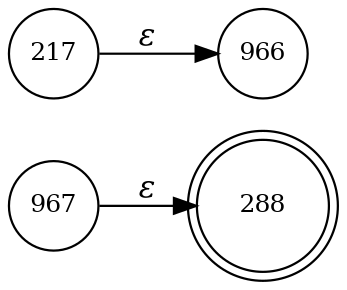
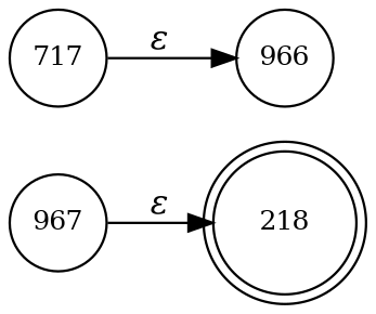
  digraph {
    rankdir=LR
    node [fixedsize=true fontsize=11 shape=circle peripheries=1]
    edge [fontname="Times-Italic"]
-   n1 [label=288 shape=doublecircle width=.6 peripheries=""]
+   n1 [label=218 shape=doublecircle width=.6 peripheries=""]
    n2 [label=966 width=.55]
    n3 [label=967 width=.55]
-   n4 [label=217 width=.55]
+   n4 [label=717 width=.55]
    n3 -> n1 [label="&epsilon;"]
    n4 -> n2 [label="&epsilon;"]
  }
